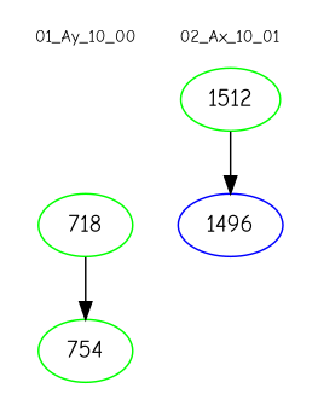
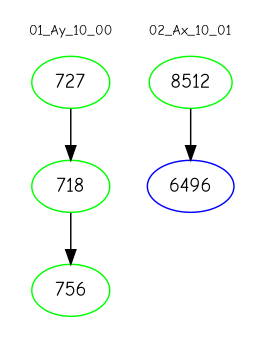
  digraph {
    fontname="Comic Neue"
    node [color=green fontname="Comic Neue"]
    edge [color=black fontname="Comic Neue"]
+   n1 [label=727]
    n2 [label=718]
-   n3 [label=754]
-   n4 [label=1512]
-   n5 [color=blue label=1496]
+   n3 [label=756]
+   n4 [label=8512]
+   n5 [color=blue label=6496]
    subgraph cluster_1 {
      color=white
      fontsize=10
      label="01_Ay_10_00"
+     n1
      n2
      n3
    }
    subgraph cluster_2 {
      color=white
      fontsize=10
      label="02_Ax_10_01"
      n4
      n5
    }
+   n1 -> n2
    n2 -> n3
    n4 -> n5
  }
